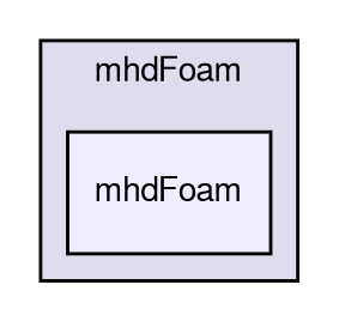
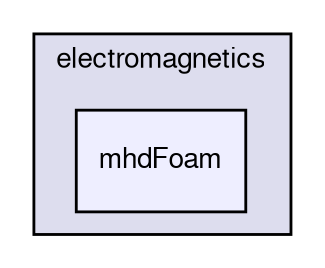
  digraph {
    compound=true
    n1 [fillcolor="#eeeeff" fontname=FreeSans fontsize=10 label=mhdFoam pencolor=black shape=box style=filled]
    subgraph cluster_1 {
      bgcolor="#ddddee"
      fontname=FreeSans
      fontsize=10
-     label=mhdFoam
+     label=electromagnetics
      pencolor=black
      n1
    }
  }
